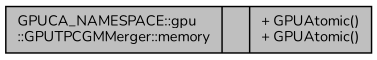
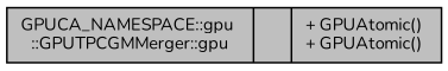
  digraph {
    rankdir=LR
    fontname=Nunito
-   n1 [color=black fillcolor=grey75 fontcolor=black fontname=Nunito fontsize=10 height=0.2 label="{GPUCA_NAMESPACE::gpu\l::GPUTPCGMMerger::memory\n||+ GPUAtomic()\l+ GPUAtomic()\l}" shape=record style=filled width=0.4]
+   n1 [color=black fillcolor=grey75 fontcolor=black fontname=Nunito fontsize=10 height=0.2 label="{GPUCA_NAMESPACE::gpu\l::GPUTPCGMMerger::gpu\n||+ GPUAtomic()\l+ GPUAtomic()\l}" shape=record style=filled width=0.4]
  }
